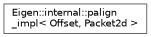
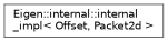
  digraph {
    rankdir=LR
-   n1 [color=grey40 fillcolor=white fontname=Helvetica fontsize=10 height=0.2 label="Eigen::internal::palign\l_impl\< Offset, Packet2d \>" shape=box style=filled width=0.4]
+   n1 [color=grey40 fillcolor=white fontname=Helvetica fontsize=10 height=0.2 label="Eigen::internal::internal\l_impl\< Offset, Packet2d \>" shape=box style=filled width=0.4]
  }
